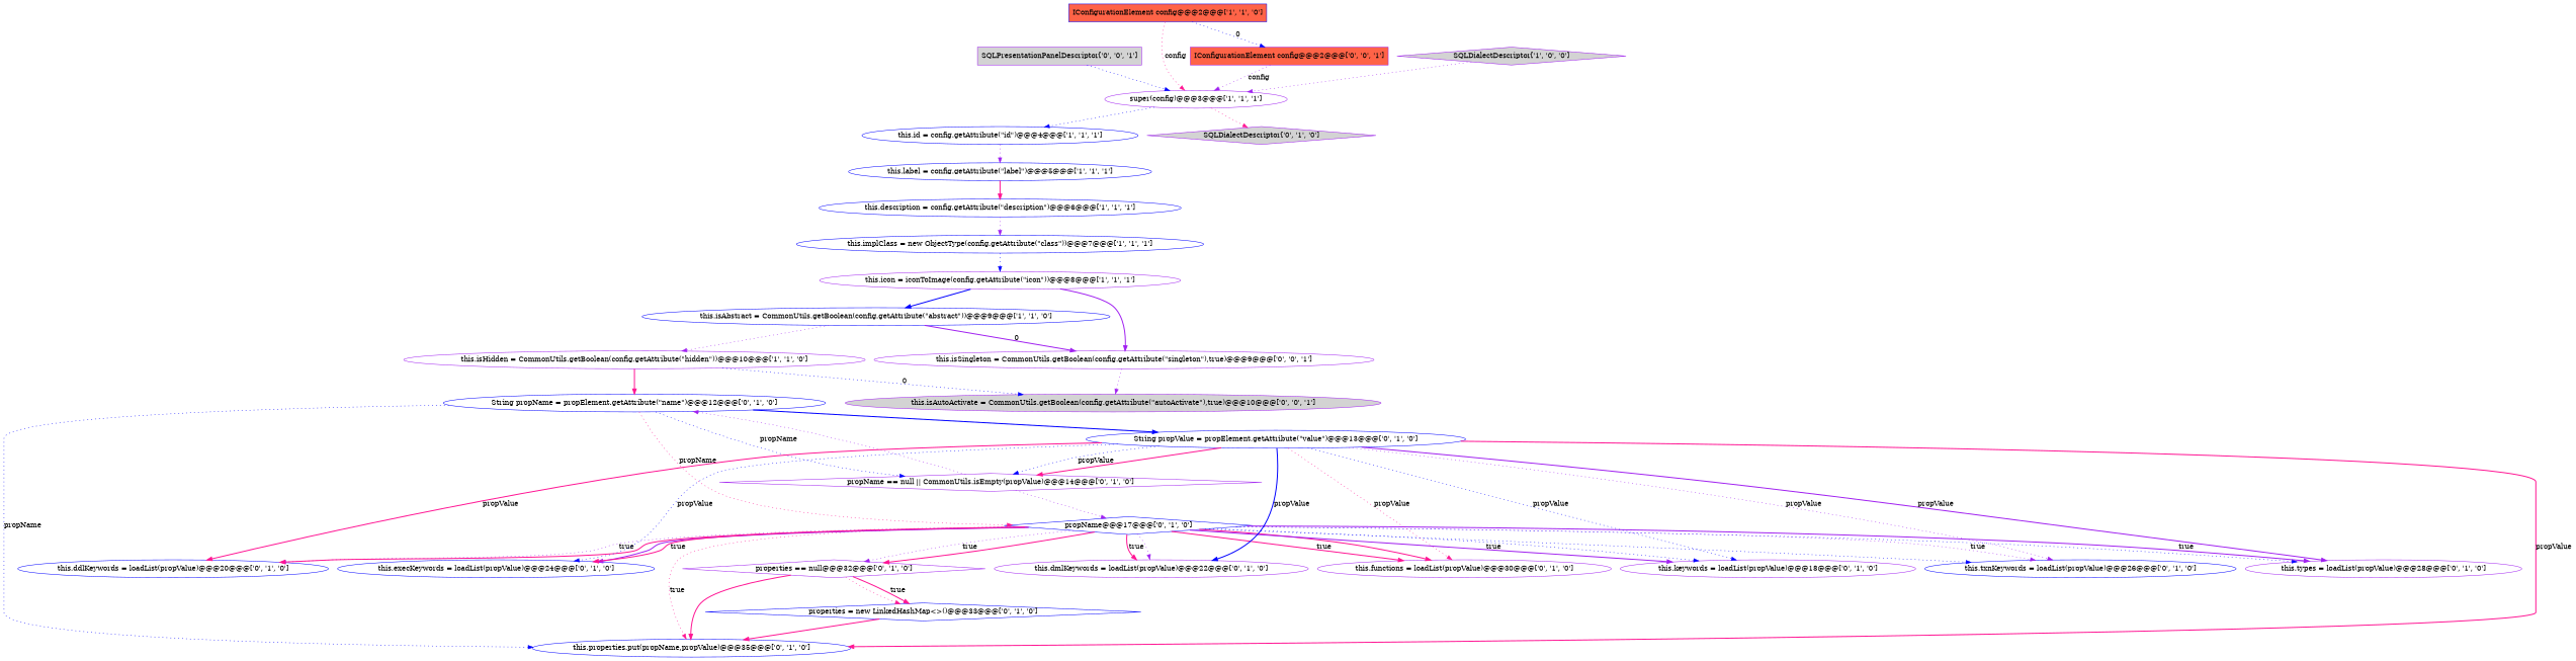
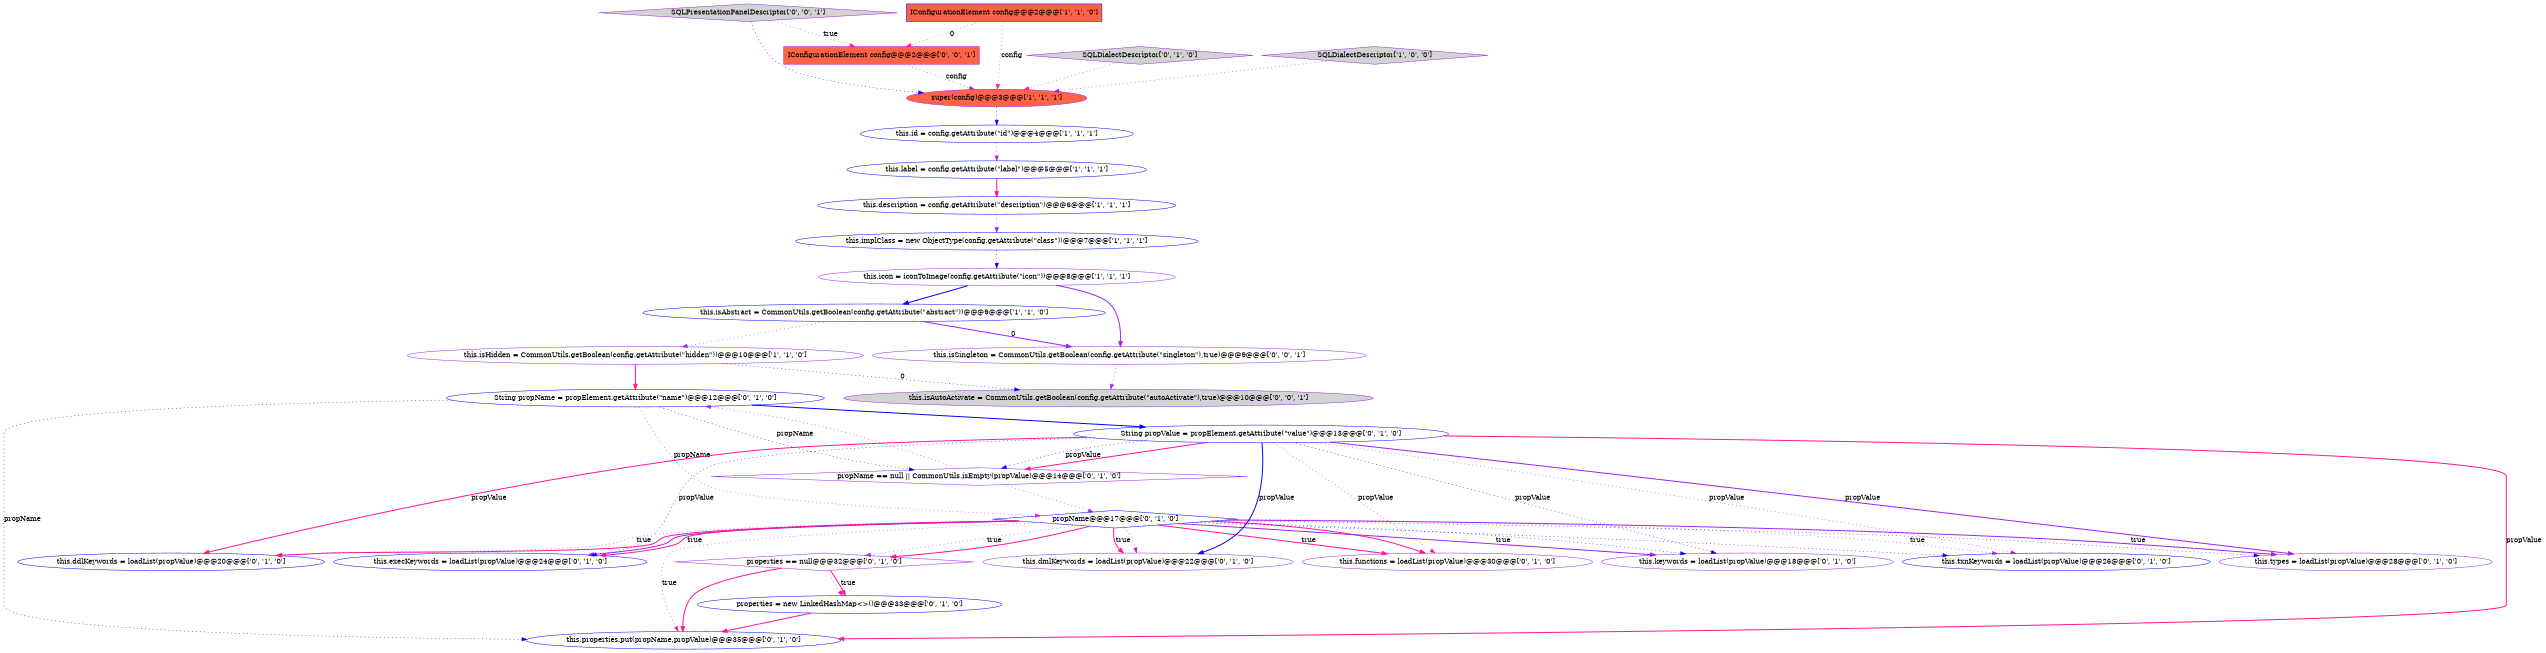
  digraph {
    node [color=purple fillcolor=white shape=ellipse style=filled]
    edge [color=deeppink style=dotted]
    n1 [label="properties == null@@@32@@@['0', '1', '0']" shape=diamond]
-   n2 [color=blue label="properties = new LinkedHashMap<>()@@@33@@@['0', '1', '0']" shape=diamond]
+   n2 [color=blue label="properties = new LinkedHashMap<>()@@@33@@@['0', '1', '0']"]
    n3 [color=blue label="this.properties.put(propName,propValue)@@@35@@@['0', '1', '0']"]
    n4 [color=blue label="this.ddlKeywords = loadList(propValue)@@@20@@@['0', '1', '0']"]
    n5 [color=blue label="this.txnKeywords = loadList(propValue)@@@26@@@['0', '1', '0']"]
    n6 [color=blue label="this.implClass = new ObjectType(config.getAttribute(\"class\"))@@@7@@@['1', '1', '1']"]
    n7 [label="this.icon = iconToImage(config.getAttribute(\"icon\"))@@@8@@@['1', '1', '1']"]
    n8 [color=blue label="this.isAbstract = CommonUtils.getBoolean(config.getAttribute(\"abstract\"))@@@9@@@['1', '1', '0']"]
    n9 [label="this.isSingleton = CommonUtils.getBoolean(config.getAttribute(\"singleton\"),true)@@@9@@@['0', '0', '1']"]
    n10 [color=blue label="String propName = propElement.getAttribute(\"name\")@@@12@@@['0', '1', '0']"]
    n11 [label="propName == null || CommonUtils.isEmpty(propValue)@@@14@@@['0', '1', '0']" shape=diamond]
    n12 [color=blue label="propName@@@17@@@['0', '1', '0']" shape=diamond]
    n13 [color=blue label="String propValue = propElement.getAttribute(\"value\")@@@13@@@['0', '1', '0']"]
    n14 [label="this.types = loadList(propValue)@@@28@@@['0', '1', '0']"]
    n15 [color=blue label="this.execKeywords = loadList(propValue)@@@24@@@['0', '1', '0']"]
    n16 [label="this.dmlKeywords = loadList(propValue)@@@22@@@['0', '1', '0']"]
    n17 [label="this.functions = loadList(propValue)@@@30@@@['0', '1', '0']"]
    n18 [label="this.keywords = loadList(propValue)@@@18@@@['0', '1', '0']"]
    n19 [color=blue label="this.id = config.getAttribute(\"id\")@@@4@@@['1', '1', '1']"]
    n20 [color=blue label="this.label = config.getAttribute(\"label\")@@@5@@@['1', '1', '1']"]
    n21 [color=blue label="this.description = config.getAttribute(\"description\")@@@6@@@['1', '1', '1']"]
    n22 [label="this.isHidden = CommonUtils.getBoolean(config.getAttribute(\"hidden\"))@@@10@@@['1', '1', '0']"]
    n23 [fillcolor=lightgray label="this.isAutoActivate = CommonUtils.getBoolean(config.getAttribute(\"autoActivate\"),true)@@@10@@@['0', '0', '1']"]
-   n24 [fillcolor=lightgray label="SQLPresentationPanelDescriptor['0', '0', '1']" shape=box]
-   n25 [label="super(config)@@@3@@@['1', '1', '1']"]
+   n24 [fillcolor=lightgray label="SQLPresentationPanelDescriptor['0', '0', '1']" shape=diamond]
+   n25 [fillcolor=tomato label="super(config)@@@3@@@['1', '1', '1']"]
    n26 [fillcolor=tomato label="IConfigurationElement config@@@2@@@['0', '0', '1']" shape=box]
    n27 [color=blue fillcolor=tomato label="IConfigurationElement config@@@2@@@['1', '1', '0']" shape=box]
    n28 [fillcolor=lightgray label="SQLDialectDescriptor['0', '1', '0']" shape=diamond]
    n29 [fillcolor=lightgray label="SQLDialectDescriptor['1', '0', '0']" shape=diamond]
    n1 -> n2
    n1 -> n2 [label=true style=bold]
    n1 -> n3 [style=bold]
    n2 -> n3 [style=bold]
    n6 -> n7 [color=blue]
    n7 -> n8 [color=blue style=bold]
    n7 -> n9 [color=purple style=bold]
    n8 -> n9 [color=purple label=0 style=bold]
    n8 -> n22 [color=purple]
    n9 -> n23 [color=purple]
    n10 -> n3 [color=blue label=propName]
    n10 -> n11 [color=blue label=propName]
    n10 -> n12 [label=propName]
    n10 -> n13 [color=blue style=bold]
    n11 -> n10 [color=purple]
    n11 -> n12 [color=purple]
    n12 -> n1 [color=purple label=true]
    n12 -> n1 [style=bold]
    n12 -> n3 [label=true]
    n12 -> n4 [color=purple label=true]
    n12 -> n4 [style=bold]
    n12 -> n5 [color=purple label=true]
    n12 -> n5 [color=blue]
    n12 -> n14 [color=blue]
    n12 -> n14 [color=purple label=true style=bold]
    n12 -> n15 [color=purple style=bold]
    n12 -> n15 [label=true style=bold]
    n12 -> n16 [label=true style=bold]
    n12 -> n16 [color=purple]
    n12 -> n17 [style=bold]
    n12 -> n17 [label=true style=bold]
    n12 -> n18 [color=purple label=true style=bold]
    n12 -> n18 [color=blue]
    n13 -> n3 [label=propValue style=bold]
    n13 -> n4 [label=propValue style=bold]
    n13 -> n5 [color=purple label=propValue]
    n13 -> n11 [style=bold]
    n13 -> n11 [color=blue label=propValue]
    n13 -> n14 [color=purple label=propValue style=bold]
    n13 -> n15 [color=blue label=propValue]
    n13 -> n16 [color=blue label=propValue style=bold]
    n13 -> n17 [label=propValue]
    n13 -> n18 [color=blue label=propValue]
    n19 -> n20 [color=purple]
    n20 -> n21 [style=bold]
    n21 -> n6 [color=purple]
    n22 -> n10 [style=bold]
    n22 -> n23 [color=blue label=0]
    n24 -> n25 [color=blue]
+   n24 -> n26 [label=true]
    n25 -> n19 [color=blue]
    n26 -> n25 [color=purple label=config]
    n27 -> n25 [label=config]
-   n27 -> n26 [color=blue label=0]
-   n25 -> n28
+   n27 -> n26 [label=0]
+   n28 -> n25
    n29 -> n25 [color=purple]
  }
